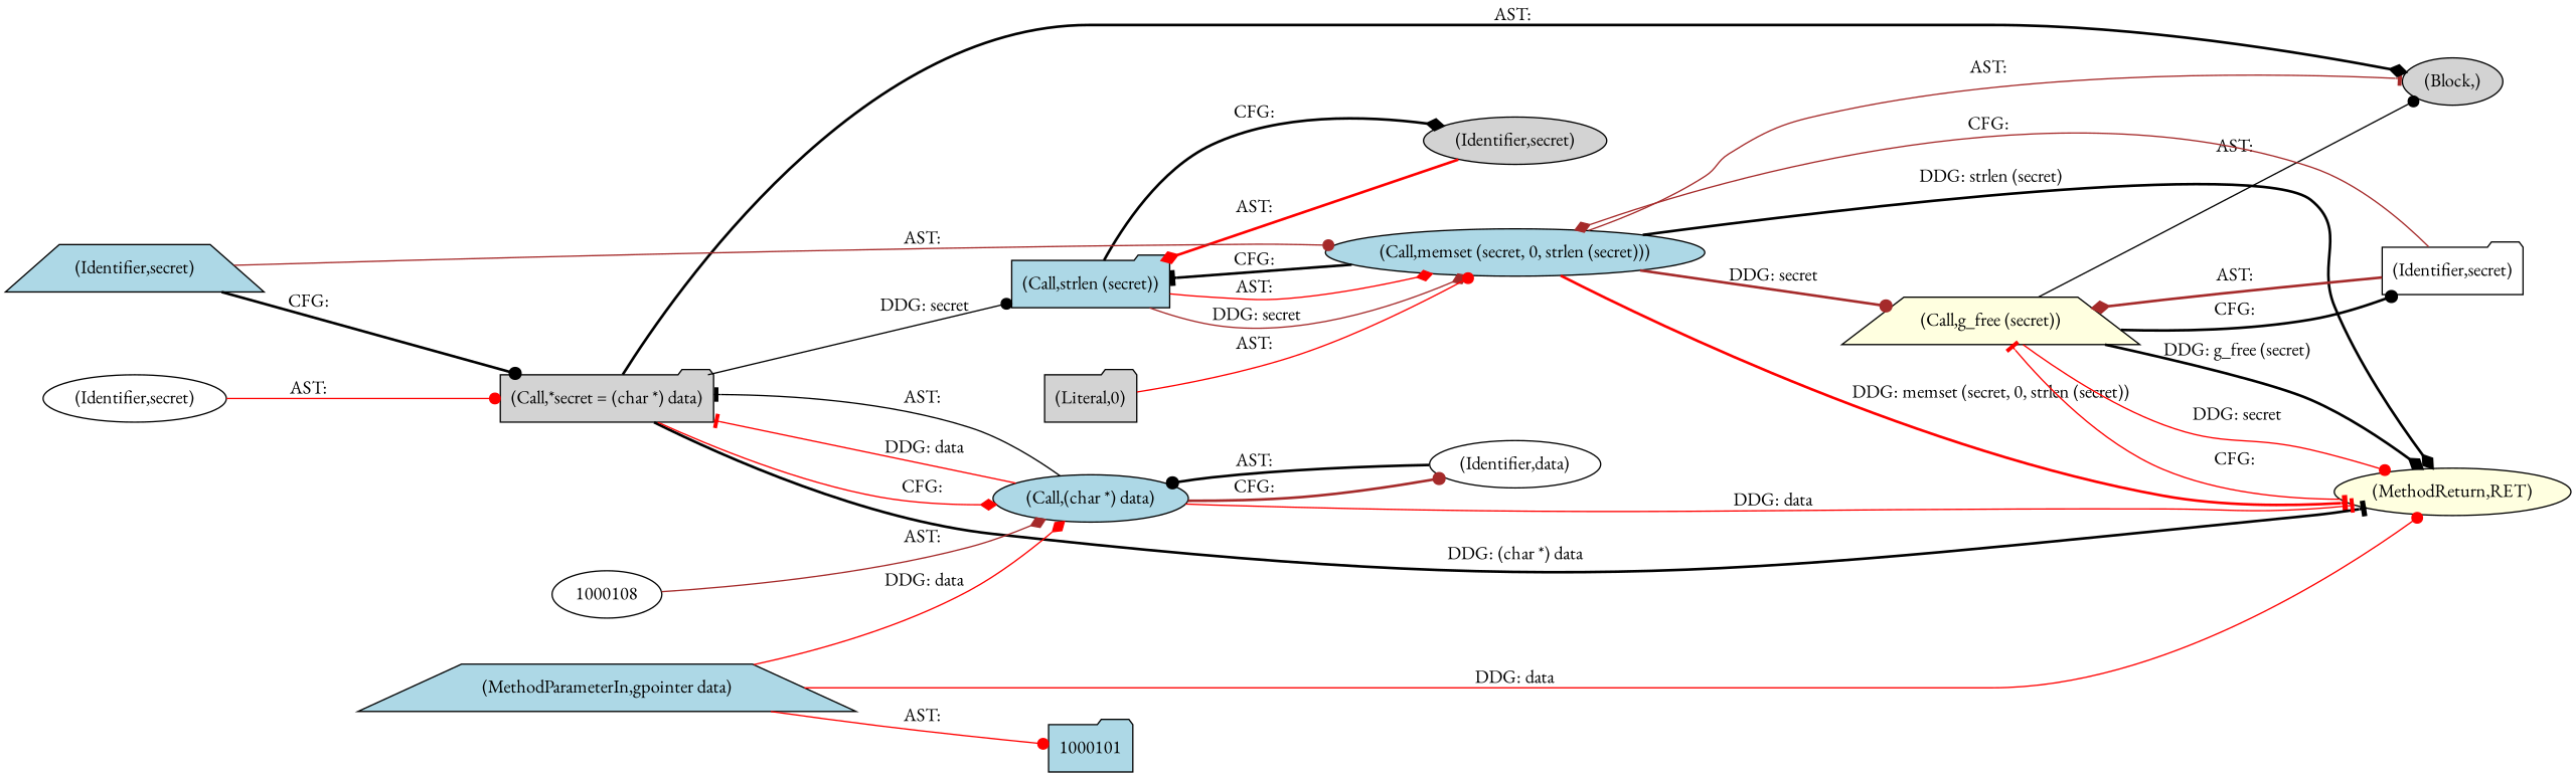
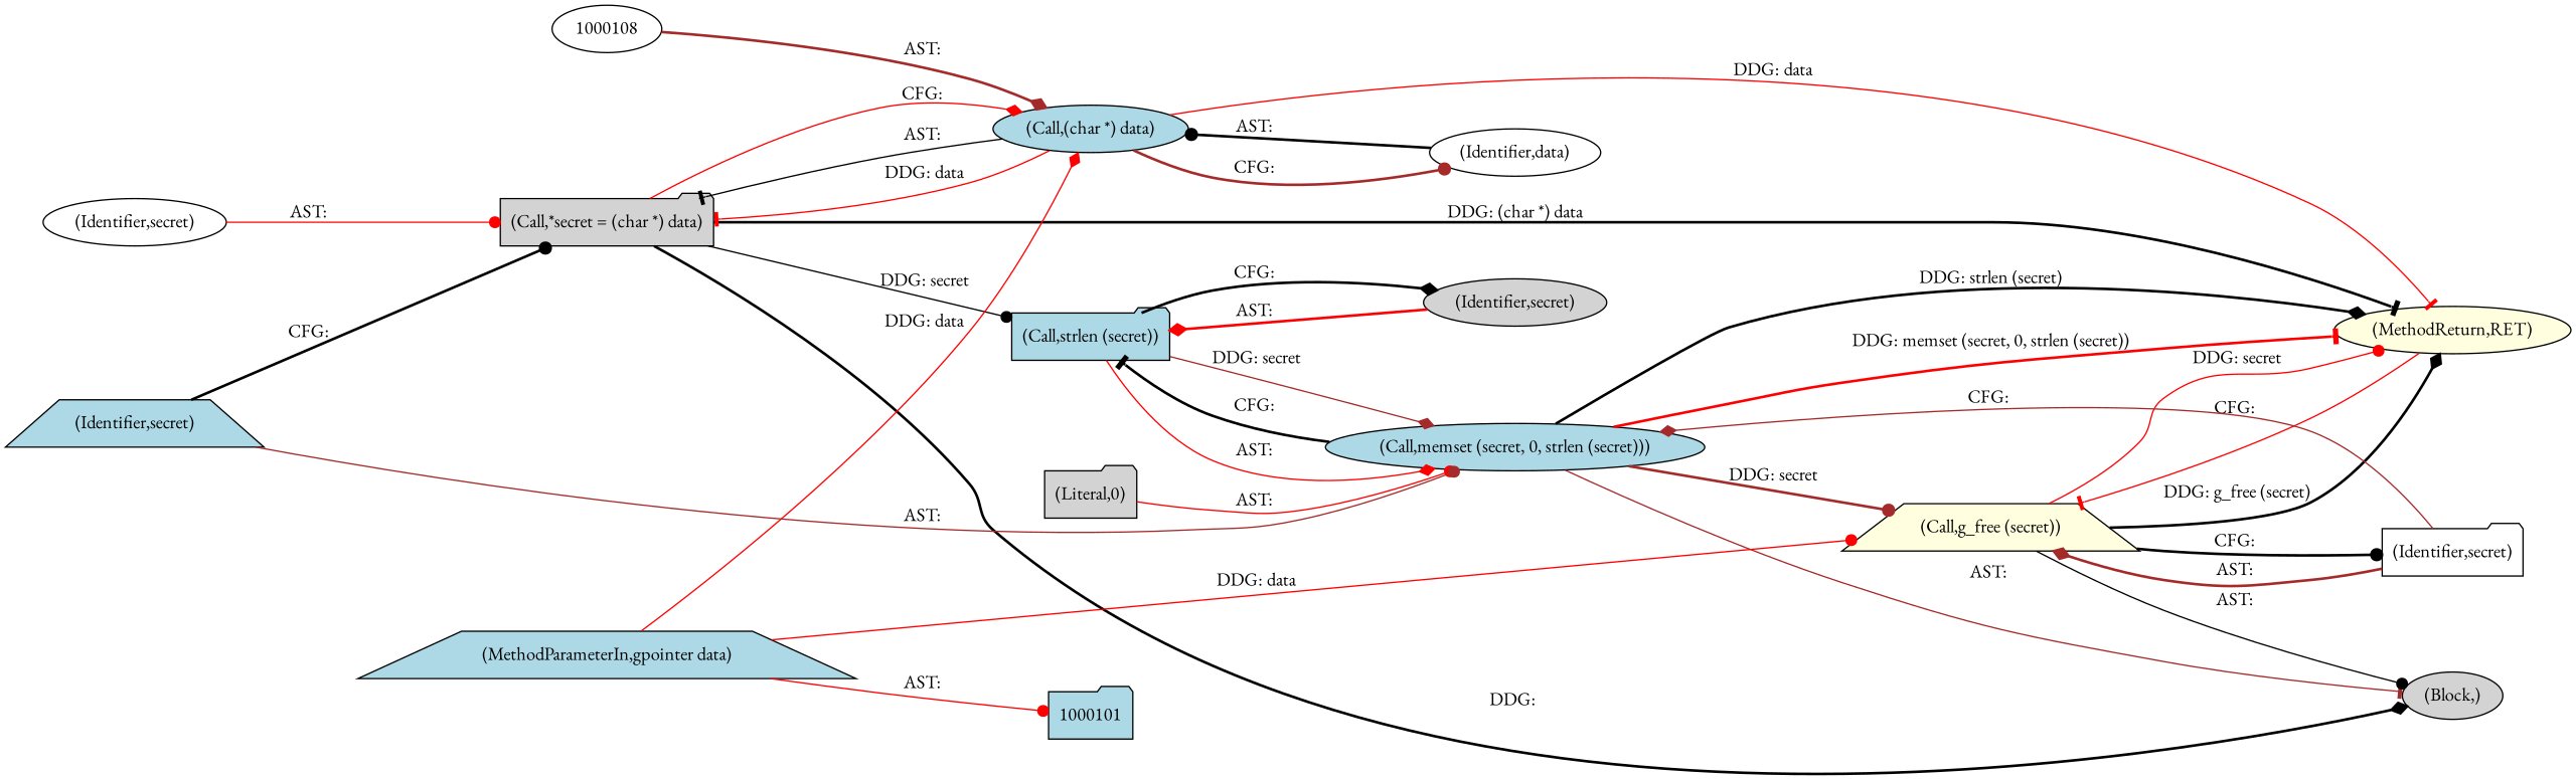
  digraph {
    fontname="EB Garamond"
    rankdir=LR
    node [fillcolor=lightblue fontname="EB Garamond" shape=ellipse style=filled]
    edge [arrowhead=dot color=red fontname="EB Garamond" style=solid]
    n1 [label="(Call,strlen (secret))" shape=folder]
    n2 [label="(Call,memset (secret, 0, strlen (secret)))"]
    n3 [fillcolor=lightgrey label="(Identifier,secret)"]
    n4 [fillcolor=lightyellow label="(MethodReturn,RET)"]
    n5 [fillcolor=lightgrey label="(Block,)"]
    n6 [fillcolor=lightyellow label="(Call,g_free (secret))" shape=trapezium]
    n7 [fillcolor=lightgrey label="(Call,*secret = (char *) data)" shape=folder]
    n8 [label="(Call,(char *) data)"]
    n9 [fillcolor=white label="(Identifier,data)"]
    n10 [label="(MethodParameterIn,gpointer data)" shape=trapezium]
    1000101 [shape=folder]
    n12 [fillcolor=white label="(Identifier,secret)" shape=folder]
    n13 [fillcolor=white label="(Identifier,secret)"]
    n14 [fillcolor=lightgrey label="(Literal,0)" shape=folder]
    n15 [label="(Identifier,secret)" shape=trapezium]
    1000108 [fillcolor=white]
    n1 -> n2 [arrowhead=diamond label="AST: "]
    n1 -> n2 [arrowhead=diamond color=brown label="DDG: secret"]
    n1 -> n3 [arrowhead=diamond color=black label="CFG: " style=bold]
    n2 -> n1 [arrowhead=tee color=black label="CFG: " style=bold]
    n2 -> n4 [arrowhead=diamond color=black label="DDG: strlen (secret)" style=bold]
    n2 -> n4 [arrowhead=tee label="DDG: memset (secret, 0, strlen (secret))" style=bold]
    n2 -> n5 [arrowhead=tee color=brown label="AST: "]
    n2 -> n6 [color=brown label="DDG: secret" style=bold]
    n3 -> n1 [arrowhead=diamond label="AST: " style=bold]
    n4 -> n6 [arrowhead=tee label="CFG: "]
    n6 -> n4 [arrowhead=diamond color=black label="DDG: g_free (secret)" style=bold]
    n6 -> n4 [label="DDG: secret"]
    n6 -> n5 [color=black label="AST: "]
    n6 -> n12 [color=black label="CFG: " style=bold]
    n7 -> n1 [color=black label="DDG: secret"]
    n7 -> n4 [arrowhead=tee color=black label="DDG: (char *) data" style=bold]
-   n7 -> n5 [arrowhead=diamond color=black label="AST: " style=bold]
+   n7 -> n5 [arrowhead=diamond color=black label="DDG: " style=bold]
    n7 -> n8 [arrowhead=diamond label="CFG: "]
    n8 -> n4 [arrowhead=tee label="DDG: data"]
    n8 -> n7 [arrowhead=tee color=black label="AST: "]
    n8 -> n7 [arrowhead=tee label="DDG: data"]
    n8 -> n9 [color=brown label="CFG: " style=bold]
    n9 -> n8 [color=black label="AST: " style=bold]
-   n10 -> n4 [label="DDG: data"]
+   n10 -> n6 [label="DDG: data"]
    n10 -> n8 [arrowhead=diamond label="DDG: data"]
    n10 -> 1000101 [label="AST: "]
    n12 -> n2 [arrowhead=diamond color=brown label="CFG: "]
    n12 -> n6 [arrowhead=diamond color=brown label="AST: " style=bold]
    n13 -> n7 [label="AST: "]
    n14 -> n2 [label="AST: "]
    n15 -> n2 [color=brown label="AST: "]
    n15 -> n7 [color=black label="CFG: " style=bold]
-   1000108 -> n8 [arrowhead=diamond color=brown label="AST: "]
+   1000108 -> n8 [arrowhead=diamond color=brown label="AST: " style=bold]
  }
